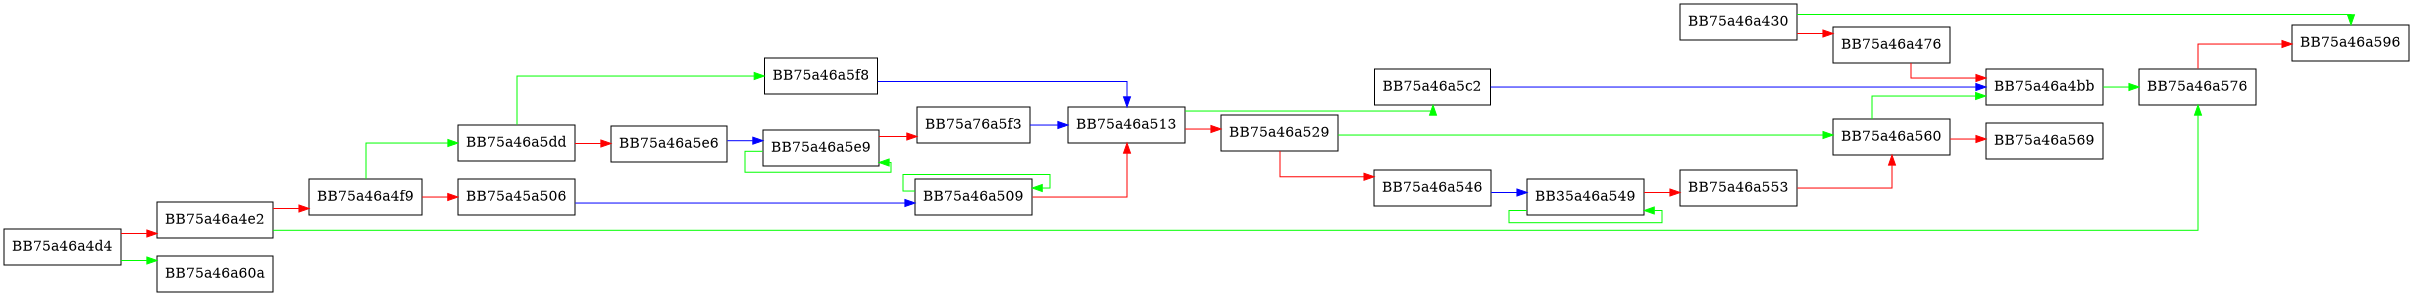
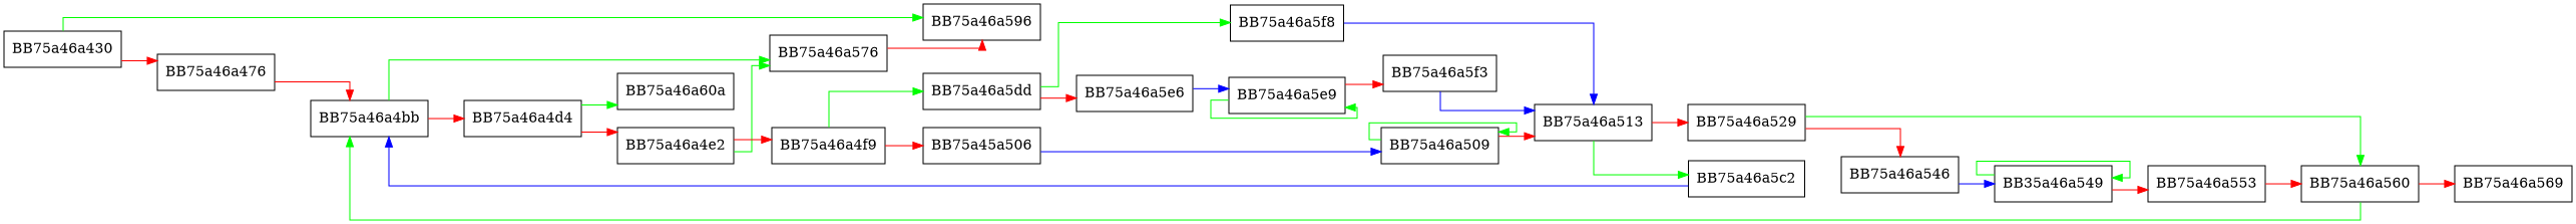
  digraph {
    rankdir=LR
    splines=ortho
    node [shape=box]
    edge [color=red]
    BB75a46a430
    BB75a46a596
    BB75a46a476
    BB75a46a4bb
    BB75a46a576
    BB75a46a4d4
    BB75a46a60a
    BB75a46a4e2
    BB75a46a4f9
    BB75a46a5dd
    n11 [label=BB75a45a506]
    BB75a46a5f8
    BB75a46a5e6
    BB75a46a509
    BB75a46a513
    BB75a46a5e9
    BB75a46a5c2
    BB75a46a529
    BB75a46a560
    BB75a46a546
    BB75a46a569
    n22 [label=BB35a46a549]
    BB75a46a553
-   BB75a46a5f3 [label=BB75a76a5f3]
+   BB75a46a5f3
    BB75a46a430 -> BB75a46a596 [color=green]
    BB75a46a430 -> BB75a46a476
    BB75a46a476 -> BB75a46a4bb
    BB75a46a4bb -> BB75a46a576 [color=green]
+   BB75a46a4bb -> BB75a46a4d4
    BB75a46a576 -> BB75a46a596
    BB75a46a4d4 -> BB75a46a60a [color=green]
    BB75a46a4d4 -> BB75a46a4e2
    BB75a46a4e2 -> BB75a46a576 [color=green]
    BB75a46a4e2 -> BB75a46a4f9
    BB75a46a4f9 -> BB75a46a5dd [color=green]
    BB75a46a4f9 -> n11
    BB75a46a5dd -> BB75a46a5f8 [color=green]
    BB75a46a5dd -> BB75a46a5e6
    n11 -> BB75a46a509 [color=blue]
    BB75a46a5f8 -> BB75a46a513 [color=blue]
    BB75a46a5e6 -> BB75a46a5e9 [color=blue]
    BB75a46a509 -> BB75a46a509 [color=green]
    BB75a46a509 -> BB75a46a513
    BB75a46a513 -> BB75a46a5c2 [color=green]
    BB75a46a513 -> BB75a46a529
    BB75a46a5e9 -> BB75a46a5e9 [color=green]
    BB75a46a5e9 -> BB75a46a5f3
    BB75a46a5c2 -> BB75a46a4bb [color=blue]
    BB75a46a529 -> BB75a46a560 [color=green]
    BB75a46a529 -> BB75a46a546
    BB75a46a560 -> BB75a46a4bb [color=green]
    BB75a46a560 -> BB75a46a569
    BB75a46a546 -> n22 [color=blue]
    n22 -> n22 [color=green]
    n22 -> BB75a46a553
    BB75a46a553 -> BB75a46a560
    BB75a46a5f3 -> BB75a46a513 [color=blue]
  }
